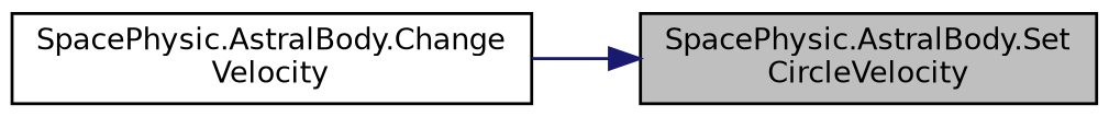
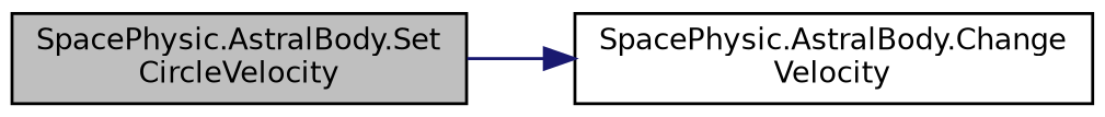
  digraph {
    rankdir=LR
    node [color=black fontname=Helvetica fontsize=10 shape=record style=filled]
    n1 [fillcolor=grey75 fontcolor=black height=0.2 label="SpacePhysic.AstralBody.Set\lCircleVelocity" width=0.4]
    n2 [fillcolor=white height=0.2 label="SpacePhysic.AstralBody.Change\lVelocity" width=0.4]
-   n2 -> n1 [color=midnightblue fontname=Helvetica fontsize=10 labelfontname=Helvetica labelfontsize=10 style=solid]
+   n1 -> n2 [color=midnightblue fontname=Helvetica fontsize=10 labelfontname=Helvetica labelfontsize=10 style=solid]
  }
